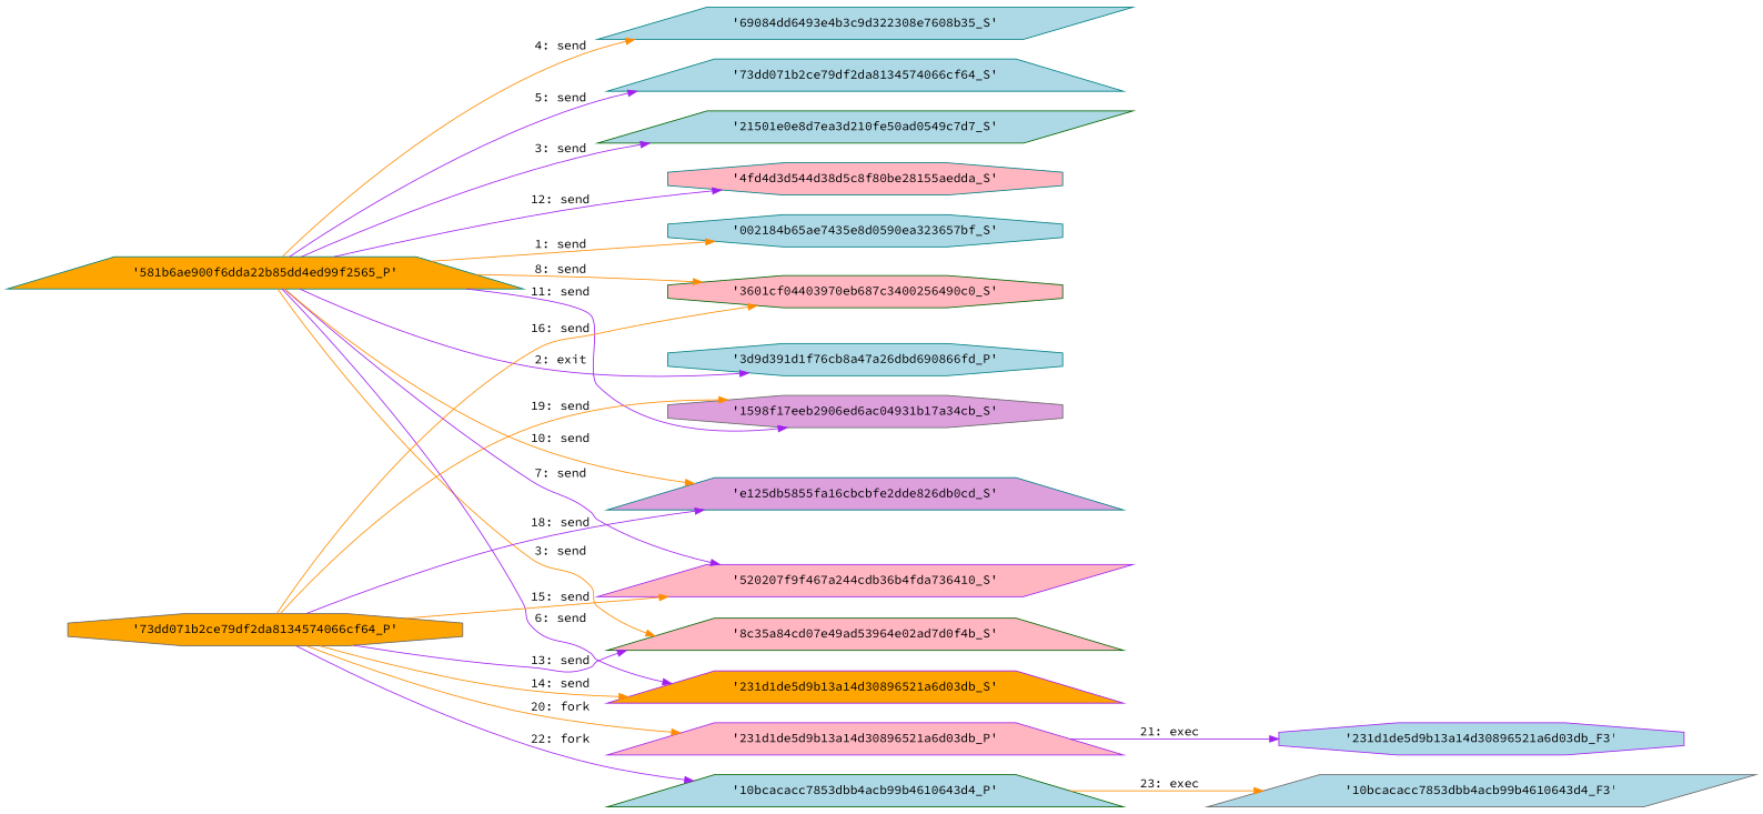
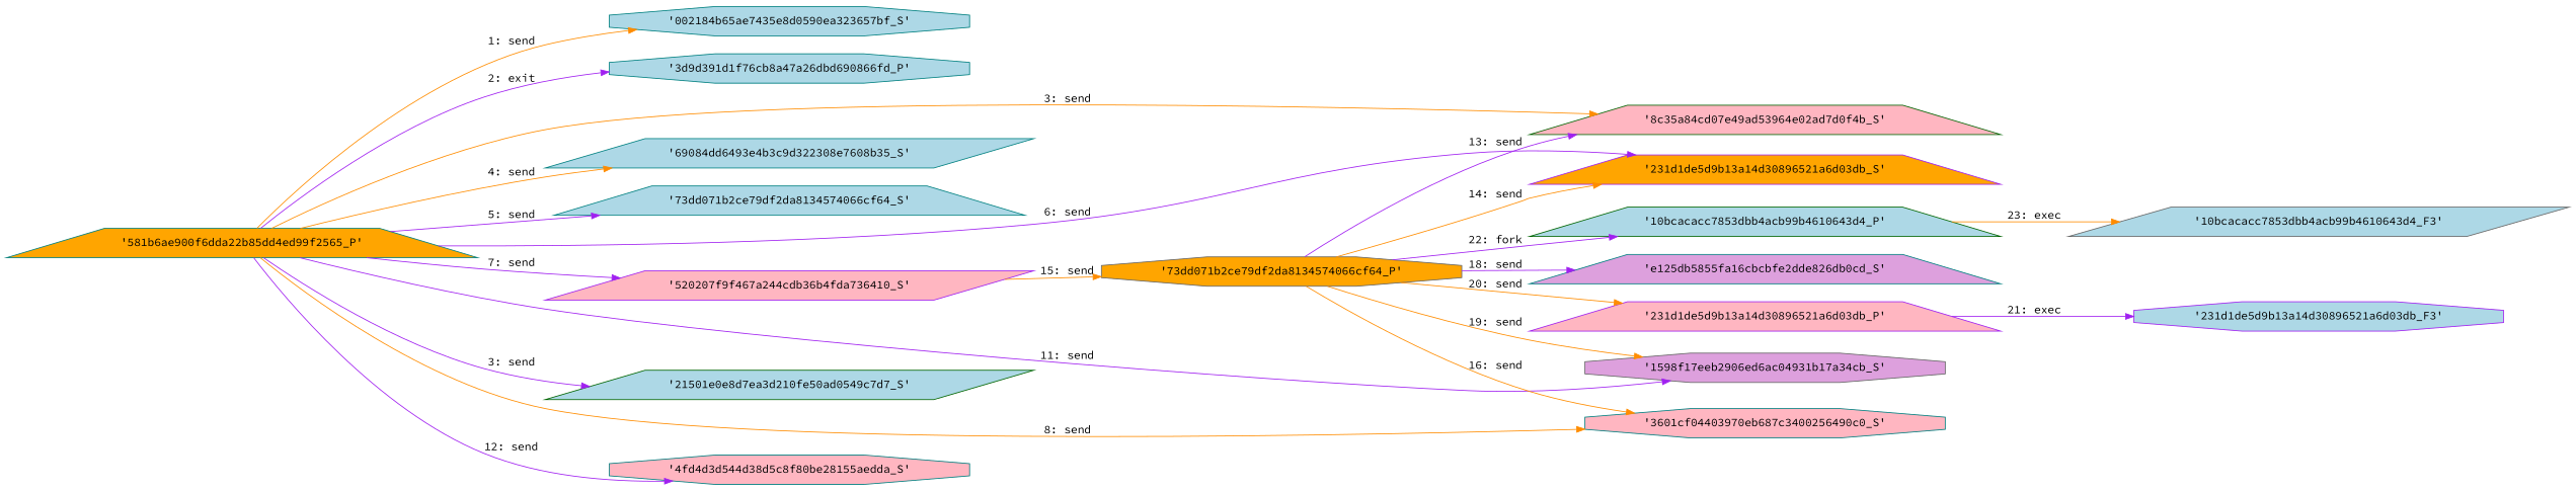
  digraph {
    engine=neato
    fixedsize=false
    fontname="Source Code Pro"
    fontsize=10
    nodesep=0.3
    rankdir=LR
    ranksep=0
    splines=true
    node [color=teal fillcolor=lightblue fontname="Source Code Pro" node_type=Socket shape=trapezium style=filled]
    edge [color=darkorange fontname="Source Code Pro"]
    "'581b6ae900f6dda22b85dd4ed99f2565_P'" [fillcolor=orange node_type=Process]
    "'002184b65ae7435e8d0590ea323657bf_S'" [shape=octagon]
    "'3d9d391d1f76cb8a47a26dbd690866fd_P'" [node_type=Process shape=octagon]
    "'8c35a84cd07e49ad53964e02ad7d0f4b_S'" [color=darkgreen fillcolor=lightpink]
    "'69084dd6493e4b3c9d322308e7608b35_S'" [shape=parallelogram]
    "'73dd071b2ce79df2da8134574066cf64_S'"
    "'231d1de5d9b13a14d30896521a6d03db_S'" [color=purple fillcolor=orange]
    "'520207f9f467a244cdb36b4fda736410_S'" [color=purple fillcolor=lightpink shape=parallelogram]
-   "'3601cf04403970eb687c3400256490c0_S'" [color=darkgreen fillcolor=lightpink shape=octagon]
+   "'3601cf04403970eb687c3400256490c0_S'" [fillcolor=lightpink shape=octagon]
    "'21501e0e8d7ea3d210fe50ad0549c7d7_S'" [color=darkgreen shape=parallelogram]
    "'e125db5855fa16cbcbfe2dde826db0cd_S'" [fillcolor=plum]
    "'1598f17eeb2906ed6ac04931b17a34cb_S'" [color=gray40 fillcolor=plum shape=octagon]
    "'4fd4d3d544d38d5c8f80be28155aedda_S'" [fillcolor=lightpink shape=octagon]
    "'73dd071b2ce79df2da8134574066cf64_P'" [color=gray40 fillcolor=orange node_type=Process shape=octagon]
    "'231d1de5d9b13a14d30896521a6d03db_P'" [color=purple fillcolor=lightpink node_type=Process]
    "'10bcacacc7853dbb4acb99b4610643d4_P'" [color=darkgreen node_type=Process]
    "'231d1de5d9b13a14d30896521a6d03db_F3'" [color=purple node_type=File shape=octagon]
    "'10bcacacc7853dbb4acb99b4610643d4_F3'" [color=gray40 node_type=File shape=parallelogram]
    "'581b6ae900f6dda22b85dd4ed99f2565_P'" -> "'002184b65ae7435e8d0590ea323657bf_S'" [label="1: send"]
    "'581b6ae900f6dda22b85dd4ed99f2565_P'" -> "'3d9d391d1f76cb8a47a26dbd690866fd_P'" [color=purple label="2: exit"]
    "'581b6ae900f6dda22b85dd4ed99f2565_P'" -> "'8c35a84cd07e49ad53964e02ad7d0f4b_S'" [label="3: send"]
    "'581b6ae900f6dda22b85dd4ed99f2565_P'" -> "'69084dd6493e4b3c9d322308e7608b35_S'" [label="4: send"]
    "'581b6ae900f6dda22b85dd4ed99f2565_P'" -> "'73dd071b2ce79df2da8134574066cf64_S'" [color=purple label="5: send"]
    "'581b6ae900f6dda22b85dd4ed99f2565_P'" -> "'231d1de5d9b13a14d30896521a6d03db_S'" [color=purple label="6: send"]
    "'581b6ae900f6dda22b85dd4ed99f2565_P'" -> "'520207f9f467a244cdb36b4fda736410_S'" [color=purple label="7: send"]
    "'581b6ae900f6dda22b85dd4ed99f2565_P'" -> "'3601cf04403970eb687c3400256490c0_S'" [label="8: send"]
    "'581b6ae900f6dda22b85dd4ed99f2565_P'" -> "'21501e0e8d7ea3d210fe50ad0549c7d7_S'" [color=purple label="3: send"]
-   "'581b6ae900f6dda22b85dd4ed99f2565_P'" -> "'e125db5855fa16cbcbfe2dde826db0cd_S'" [label="10: send"]
    "'581b6ae900f6dda22b85dd4ed99f2565_P'" -> "'1598f17eeb2906ed6ac04931b17a34cb_S'" [color=purple label="11: send"]
    "'581b6ae900f6dda22b85dd4ed99f2565_P'" -> "'4fd4d3d544d38d5c8f80be28155aedda_S'" [color=purple label="12: send"]
    "'73dd071b2ce79df2da8134574066cf64_P'" -> "'8c35a84cd07e49ad53964e02ad7d0f4b_S'" [color=purple label="13: send"]
    "'73dd071b2ce79df2da8134574066cf64_P'" -> "'231d1de5d9b13a14d30896521a6d03db_S'" [label="14: send"]
-   "'73dd071b2ce79df2da8134574066cf64_P'" -> "'520207f9f467a244cdb36b4fda736410_S'" [label="15: send"]
+   "'520207f9f467a244cdb36b4fda736410_S'" -> "'73dd071b2ce79df2da8134574066cf64_P'" [label="15: send"]
    "'73dd071b2ce79df2da8134574066cf64_P'" -> "'3601cf04403970eb687c3400256490c0_S'" [label="16: send"]
    "'73dd071b2ce79df2da8134574066cf64_P'" -> "'e125db5855fa16cbcbfe2dde826db0cd_S'" [color=purple label="18: send"]
    "'73dd071b2ce79df2da8134574066cf64_P'" -> "'1598f17eeb2906ed6ac04931b17a34cb_S'" [label="19: send"]
-   "'73dd071b2ce79df2da8134574066cf64_P'" -> "'231d1de5d9b13a14d30896521a6d03db_P'" [label="20: fork"]
+   "'73dd071b2ce79df2da8134574066cf64_P'" -> "'231d1de5d9b13a14d30896521a6d03db_P'" [label="20: send"]
    "'73dd071b2ce79df2da8134574066cf64_P'" -> "'10bcacacc7853dbb4acb99b4610643d4_P'" [color=purple label="22: fork"]
    "'231d1de5d9b13a14d30896521a6d03db_P'" -> "'231d1de5d9b13a14d30896521a6d03db_F3'" [color=purple label="21: exec"]
    "'10bcacacc7853dbb4acb99b4610643d4_P'" -> "'10bcacacc7853dbb4acb99b4610643d4_F3'" [label="23: exec"]
  }
